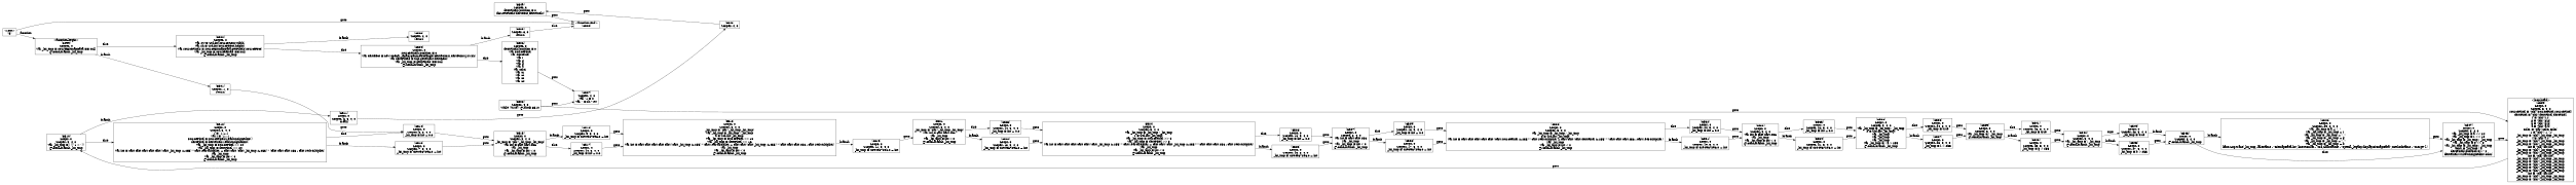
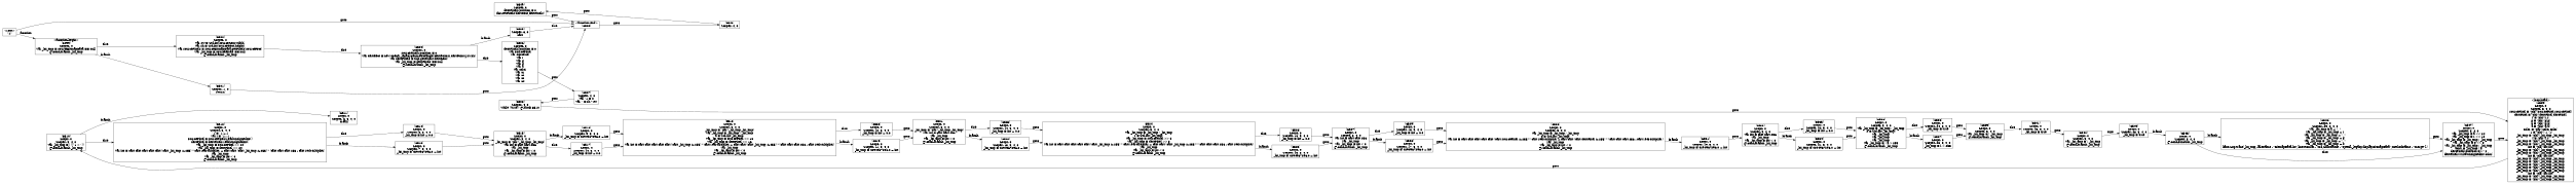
  digraph {
    rankdir=LR
    node [shape=box]
    n1 [label="(6549)\nScopes: 0\ndestPixels.position = 0\nthis.setPixels(destRect,destPixels)"]
    n2 [label="<function-end>\n(6500)"]
    n3 [label="(6548)\nScopes: 4, 0"]
    n4 [label="(6547)\nLoops: 0\nScopes: 5, 4, 0\nvar _hx_tmp = a << 24\nvar _hx_tmp = r << 16\nvar _hx_tmp = _hx_tmp | _hx_tmp\nvar _hx_tmp = g << 8\nvar _hx_tmp = _hx_tmp | _hx_tmp\ncolor = _hx_tmp | b\ndestPixels.position = i * 4\ndestPixels.writeUnsignedInt(color)"]
    n5 [label="<loop-head>\n(6509)\nLoops: 0\nScopes: 5, 4, 0\nsourcePixel = \"phi\"(sourcePixel,sourcePixel)\ndestPixel = \"phi\"(destPixel,destPixel)\nr = \"phi\"(r,r)\ng = \"phi\"(g,g)\nb = \"phi\"(b,b)\na = \"phi\"(a,a)\ncolor = \"phi\"(color,color)\n`1 = \"phi\"(`1,`1)\n_hx_tmp = \"phi\"(_hx_tmp,_hx_tmp)\ni = \"phi\"(i,i)\n_hx_tmp = \"phi\"(_hx_tmp,_hx_tmp)\n_hx_tmp = \"phi\"(_hx_tmp,_hx_tmp)\nint = \"phi\"(int,int)\n_hx_tmp = \"phi\"(_hx_tmp,_hx_tmp)\n_hx_tmp = \"phi\"(_hx_tmp,_hx_tmp)\nint = \"phi\"(int,int)\n_hx_tmp = \"phi\"(_hx_tmp,_hx_tmp)\n_hx_tmp = \"phi\"(_hx_tmp,_hx_tmp)\n_hx_tmp = \"phi\"(_hx_tmp,_hx_tmp)\n_hx_tmp = \"phi\"(_hx_tmp,_hx_tmp)\n_hx_tmp = \"phi\"(_hx_tmp,_hx_tmp)\nint = \"phi\"(int,int)\n_hx_tmp = \"phi\"(_hx_tmp,_hx_tmp)\n_hx_tmp = \"phi\"(_hx_tmp,_hx_tmp)"]
    n6 [label="(6510)\nLoops: 0\nScopes: 5, 4, 0\nvar _hx_tmp = ! ((`1 < `))\n@:cond-branch _hx_tmp"]
    n7 [label="(6546)\nLoops: 0\nScopes: 29, 5, 4, 0\nvar _hx_tmp = a + \", \"\nvar _hx_tmp = _hx_tmp + r\nvar _hx_tmp = _hx_tmp + \", \"\nvar _hx_tmp = _hx_tmp + g\nvar _hx_tmp = _hx_tmp + \", \"\nvar _hx_tmp = _hx_tmp + b\nhaxe.Log.trace(_hx_tmp,{fileName : \"BitmapData.hx\",lineNumber : 426,className : \"openfl._legacy.display.BitmapData\",methodName : \"merge\"})"]
-   n8 [label="(6545)\nLoops: 0\nScopes: 5, 4, 0\n@:cond-branch _hx_tmp"]
+   n8 [label="(6545)\nLoops: 0\nScopes: 5, 4, 0\n@:cond-function _hx_tmp"]
    n9 [label="(6544)\nLoops: 0\nScopes: 28, 5, 4, 0\n_hx_tmp = true"]
-   n10 [label="(6543)\nLoops: 0\nScopes: 27, 5, 4, 0\n_hx_tmp = b > 255"]
    n11 [label="(6542)\nLoops: 0\nScopes: 5, 4, 0\nvar _hx_tmp = ! _hx_tmp\n@:cond-branch _hx_tmp"]
    n12 [label="(6541)\nLoops: 0\nScopes: 26, 5, 4, 0\n_hx_tmp = true"]
-   n13 [label="(6540)\nLoops: 0\nScopes: 25, 5, 4, 0\n_hx_tmp = g > 255"]
    n14 [label="(6539)\nLoops: 0\nScopes: 5, 4, 0\nvar _hx_tmp = ! _hx_tmp\n@:cond-branch _hx_tmp"]
    n15 [label="(6538)\nLoops: 0\nScopes: 24, 5, 4, 0\n_hx_tmp = true"]
    n16 [label="(6537)\nLoops: 0\nScopes: 23, 5, 4, 0\n_hx_tmp = r > 255"]
    n17 [label="(6536)\nLoops: 0\nScopes: 5, 4, 0\nvar _hx_tmp = _hx_tmp / _hx_tmp\nb = Std.int(_hx_tmp)\nvar _hx_tmp\nvar _hx_tmp\nvar _hx_tmp\nvar _hx_tmp = ! a > 255\n@:cond-branch _hx_tmp"]
    n18 [label="(6535)\nLoops: 0\nScopes: 22, 5, 4, 0\n_hx_tmp = int + 0.0"]
    n19 [label="(6534)\nLoops: 0\nScopes: 21, 5, 4, 0\n_hx_tmp = 4294967296.0 + int"]
    n20 [label="(6533)\nLoops: 0\nScopes: 5, 4, 0\nvar int = cast cast 256\nvar _hx_tmp\nvar _hx_tmp = int < 0\n@:cond-branch _hx_tmp"]
-   n21 [label="(6532)\nLoops: 0\nScopes: 20, 5, 4, 0\n_hx_tmp = int + 0.0"]
    n22 [label="(6531)\nLoops: 0\nScopes: 19, 5, 4, 0\n_hx_tmp = 4294967296.0 + int"]
    n23 [label="(6530)\nLoops: 0\nScopes: 5, 4, 0\nvar _hx_tmp = _hx_tmp / _hx_tmp\ng = Std.int(_hx_tmp)\nvar int = cast cast cast cast cast (cast sourcePixel & 255) * cast redMultiplier + cast cast (cast destPixel & 255) * (cast cast cast 256 - cast redMultiplier)\nvar _hx_tmp\nvar _hx_tmp = int < 0\n@:cond-branch _hx_tmp"]
    n24 [label="(6529)\nLoops: 0\nScopes: 18, 5, 4, 0\n_hx_tmp = int + 0.0"]
    n25 [label="(6528)\nLoops: 0\nScopes: 17, 5, 4, 0\n_hx_tmp = 4294967296.0 + int"]
    n26 [label="(6527)\nLoops: 0\nScopes: 5, 4, 0\nvar int = cast cast 256\nvar _hx_tmp\nvar _hx_tmp = int < 0\n@:cond-branch _hx_tmp"]
    n27 [label="(6526)\nLoops: 0\nScopes: 16, 5, 4, 0\n_hx_tmp = int + 0.0"]
    n28 [label="(6525)\nLoops: 0\nScopes: 15, 5, 4, 0\n_hx_tmp = 4294967296.0 + int"]
    n29 [label="(6524)\nLoops: 0\nScopes: 5, 4, 0\nvar _hx_tmp = _hx_tmp / _hx_tmp\nr = Std.int(_hx_tmp)\nvar _hx_tmp = sourcePixel >> 8\nvar _hx_tmp = destPixel >> 8\nvar int = cast cast cast cast cast (cast _hx_tmp & 255) * cast redMultiplier + cast cast (cast _hx_tmp & 255) * (cast cast cast 256 - cast redMultiplier)\nvar _hx_tmp\nvar _hx_tmp = int < 0\n@:cond-branch _hx_tmp"]
    n30 [label="(6523)\nLoops: 0\nScopes: 14, 5, 4, 0\n_hx_tmp = int + 0.0"]
    n31 [label="(6522)\nLoops: 0\nScopes: 13, 5, 4, 0\n_hx_tmp = 4294967296.0 + int"]
    n32 [label="(6521)\nLoops: 0\nScopes: 5, 4, 0\n_hx_tmp = \"phi\"(_hx_tmp,_hx_tmp)\nvar int = cast cast 256\nvar _hx_tmp\nvar _hx_tmp = int < 0\n@:cond-branch _hx_tmp"]
+   n33 [label="(6520)\nLoops: 0\nScopes: 12, 5, 4, 0\n_hx_tmp = int + 0.0"]
    n34 [label="(6519)\nLoops: 0\nScopes: 11, 5, 4, 0\n_hx_tmp = 4294967296.0 + int"]
    n35 [label="(6518)\nLoops: 0\nScopes: 5, 4, 0\n_hx_tmp = \"phi\"(_hx_tmp,_hx_tmp)\nvar _hx_tmp = _hx_tmp / _hx_tmp\na = Std.int(_hx_tmp)\nvar _hx_tmp = sourcePixel >> 16\nvar _hx_tmp = destPixel >> 16\nvar int = cast cast cast cast cast (cast _hx_tmp & 255) * cast redMultiplier + cast cast (cast _hx_tmp & 255) * (cast cast cast 256 - cast redMultiplier)\nvar _hx_tmp\nvar _hx_tmp = int < 0\n@:cond-branch _hx_tmp"]
    n36 [label="(6517)\nLoops: 4\nScopes: 10, 5, 4, 0\n_hx_tmp = int + 0.0"]
    n37 [label="(6516)\nLoops: 0\nScopes: 9, 5, 4, 0\n_hx_tmp = 4294967296.0 + int"]
    n38 [label="(6515)\nLoops: 0\nScopes: 5, 4, 0\n_hx_tmp = \"phi\"(_hx_tmp,_hx_tmp)\nvar int = cast cast 256\nvar _hx_tmp\nvar _hx_tmp = int < 0\n@:cond-branch _hx_tmp"]
    n39 [label="(6514)\nLoops: 0\nScopes: 8, 5, 4, 0\n_hx_tmp = int + 0.0"]
    n40 [label="(6513)\nLoops: 0\nScopes: 7, 5, 4, 0\n_hx_tmp = 4294967296.0 + int"]
    n41 [label="(6512)\nLoops: 0\nScopes: 5, 4, 0\n`1 = `1 + 1\nvar i = `1 - 1\nsourcePixel = sourcePixels.readUnsignedInt()\ndestPixel = destPixels.readUnsignedInt()\nvar _hx_tmp = sourcePixel >> 24\nvar _hx_tmp = destPixel >> 24\nvar int = cast cast cast cast cast (cast _hx_tmp & 255) * cast redMultiplier + cast cast (cast _hx_tmp & 255) * (cast cast cast 256 - cast redMultiplier)\nvar _hx_tmp\nvar _hx_tmp = int < 0\n@:cond-branch _hx_tmp"]
    n42 [label="(6511)\nLoops: 0\nScopes: 6, 5, 4, 0\nbreak"]
    n43 [label="(6508)\nScopes: 4, 0\nwhile ((true)) @:block 6510"]
    n44 [label="(6507)\nScopes: 4, 0\nvar `1 = 0\nvar ` = sh * sw"]
    n45 [label="(6506)\nScopes: 0\ndestPixels.position = 0\nvar sourcePixel\nvar destPixel\nvar r\nvar g\nvar b\nvar a\nvar color\nvar c1\nvar c2\nvar c3\nvar c4"]
-   n46 [label="(6505)\nScopes: 3, 0\nreturn"]
+   n46 [label="(6505)\nScopes: 3, 0\ncast"]
    n47 [label="(6504)\nScopes: 0\nsourcePixels.position = 0\nvar destRect = new openfl._legacy.geom.Rectangle(destPoint.x,destPoint.y,sw,sh)\nvar destPixels = this.getPixels(destRect)\nvar _hx_tmp = destPixels == null\n@:cond-branch _hx_tmp"]
-   n48 [label="(6503)\nScopes: 2, 0\nreturn"]
    n49 [label="(6502)\nScopes: 0\nvar sw = Std.int(sourceRect.width)\nvar sh = Std.int(sourceRect.height)\nvar sourcePixels = sourceBitmapData.getPixels(sourceRect)\nvar _hx_tmp = sourcePixels == null\n@:cond-branch _hx_tmp"]
    n50 [label="(6501)\nScopes: 1, 0\nreturn"]
    n51 [label="<function-begin>\n(6499)\nScopes: 0\nvar _hx_tmp = sourceBitmapData == null\n@:cond-branch _hx_tmp"]
-   n52 [label="<root>\n(5)"]
+   n52 [label="<root>\n(1)"]
    n1 -> n2 [label=goto]
    n3 -> n1 [label=goto]
    n4 -> n5 [label=goto]
    n5 -> n6 [label=goto]
    n6 -> n41 [label=else]
    n6 -> n42 [label=branch]
    n7 -> n4 [label=goto]
    n8 -> n4 [label=else]
    n8 -> n7 [label=branch]
    n9 -> n8 [label=branch]
-   n10 -> n8 [label=goto]
    n11 -> n9 [label=else]
-   n11 -> n10 [label=branch]
    n12 -> n11 [label=goto]
-   n13 -> n11 [label=goto]
    n14 -> n12 [label=else]
-   n14 -> n13 [label=branch]
    n15 -> n14 [label=goto]
    n16 -> n14 [label=goto]
    n17 -> n15 [label=else]
    n17 -> n16 [label=branch]
    n18 -> n17 [label=goto]
    n19 -> n17 [label=goto]
    n20 -> n18 [label=else]
    n20 -> n19 [label=branch]
-   n21 -> n20 [label=goto]
    n22 -> n20 [label=goto]
-   n23 -> n21 [label=else]
    n23 -> n22 [label=branch]
    n24 -> n23 [label=goto]
    n25 -> n23 [label=goto]
    n26 -> n24 [label=else]
    n26 -> n25 [label=branch]
    n27 -> n26 [label=goto]
    n28 -> n26 [label=goto]
    n29 -> n27 [label=else]
    n29 -> n28 [label=branch]
    n30 -> n29 [label=goto]
    n31 -> n29 [label=goto]
    n32 -> n30 [label=else]
    n32 -> n31 [label=branch]
+   n33 -> n32 [label=goto]
    n34 -> n32 [label=goto]
+   n35 -> n33 [label=else]
    n35 -> n34 [label=branch]
    n36 -> n35 [label=goto]
    n37 -> n35 [label=goto]
    n38 -> n36 [label=else]
    n38 -> n37 [label=branch]
    n39 -> n38 [label=goto]
    n40 -> n38 [label=goto]
    n41 -> n39 [label=else]
    n41 -> n40 [label=branch]
-   n42 -> n3 [label=goto]
+   n2 -> n3 [label=goto]
    n43 -> n5 [label=goto]
-   n43 -> n44 [label=goto]
+   n44 -> n43 [label=goto]
    n45 -> n44 [label=goto]
    n46 -> n2 [label=else]
    n47 -> n45 [label=else]
    n47 -> n46 [label=branch]
    n49 -> n47 [label=else]
-   n49 -> n48 [label=branch]
-   n50 -> n39 [label=goto]
+   n50 -> n2 [label=goto]
    n51 -> n49 [label=else]
    n51 -> n50 [label=branch]
    n52 -> n2 [label=goto]
    n52 -> n51 [label=function]
  }
